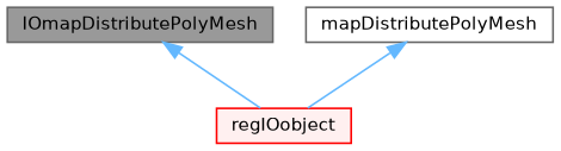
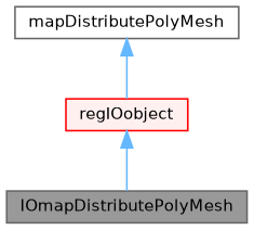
  digraph {
    node [color=gray40 fontname=Helvetica fontsize=10 shape=box style=filled]
    edge [color=steelblue1 dir=back fontname=Helvetica fontsize=10 labelfontname=Helvetica labelfontsize=10 style=solid]
    n1 [fillcolor=grey60 fontcolor=black height=0.2 label=IOmapDistributePolyMesh width=0.4]
    n2 [color=red fillcolor="#FFF0F0" height=0.2 label=regIOobject width=0.4]
    n3 [fillcolor=white height=0.2 label=mapDistributePolyMesh width=0.4]
-   n1 -> n2
+   n2 -> n1
    n3 -> n2
  }
